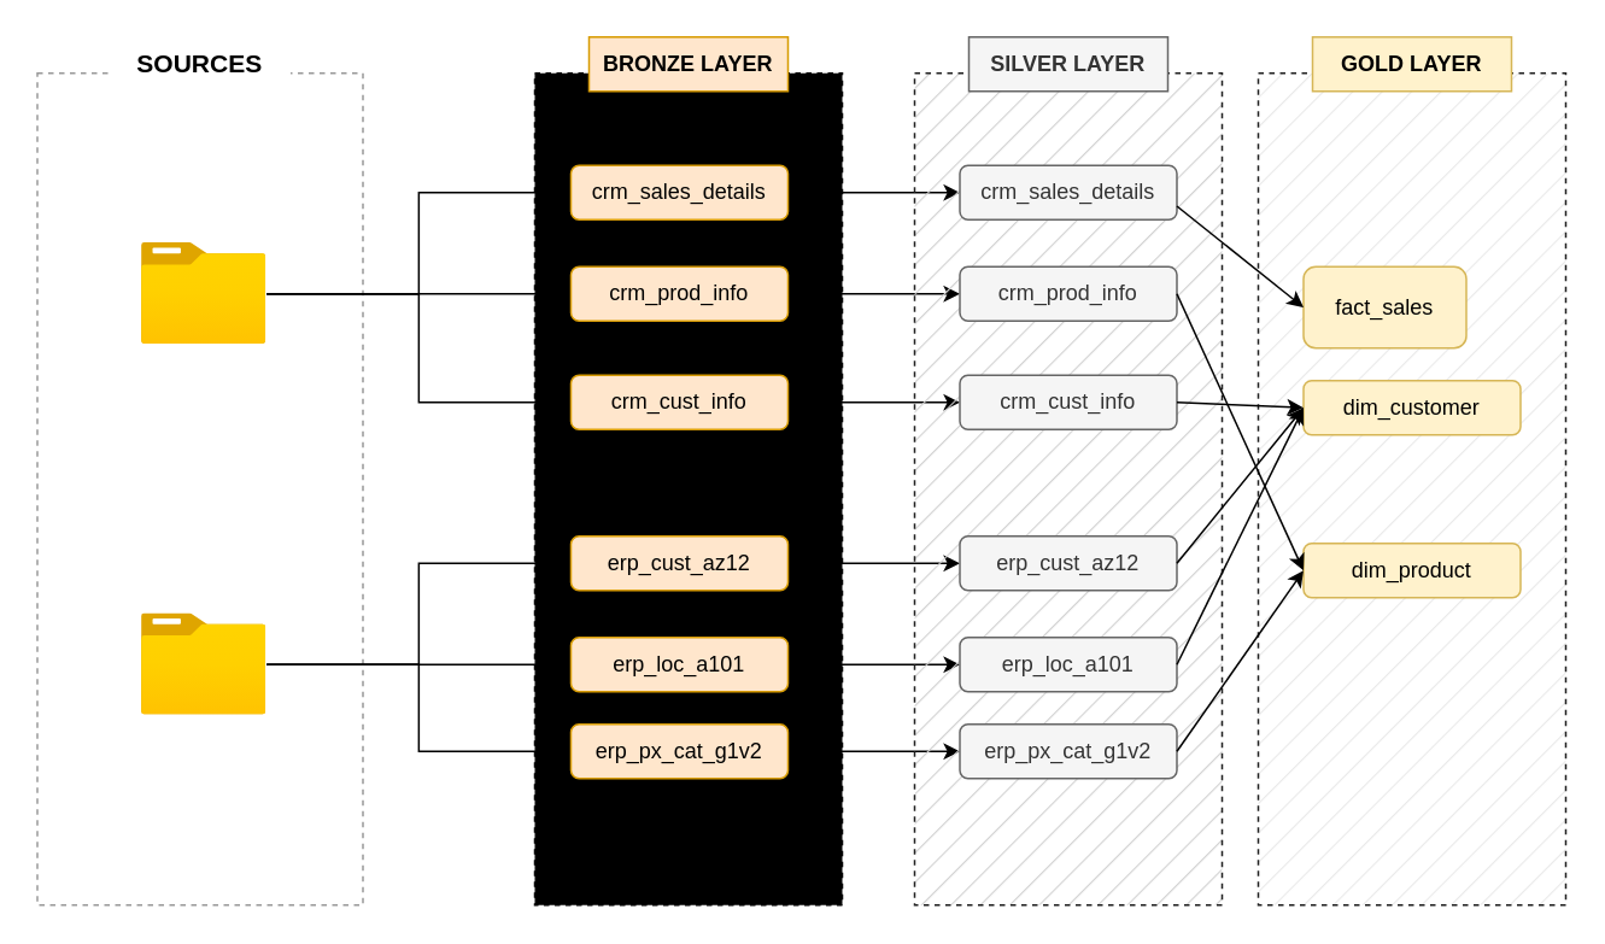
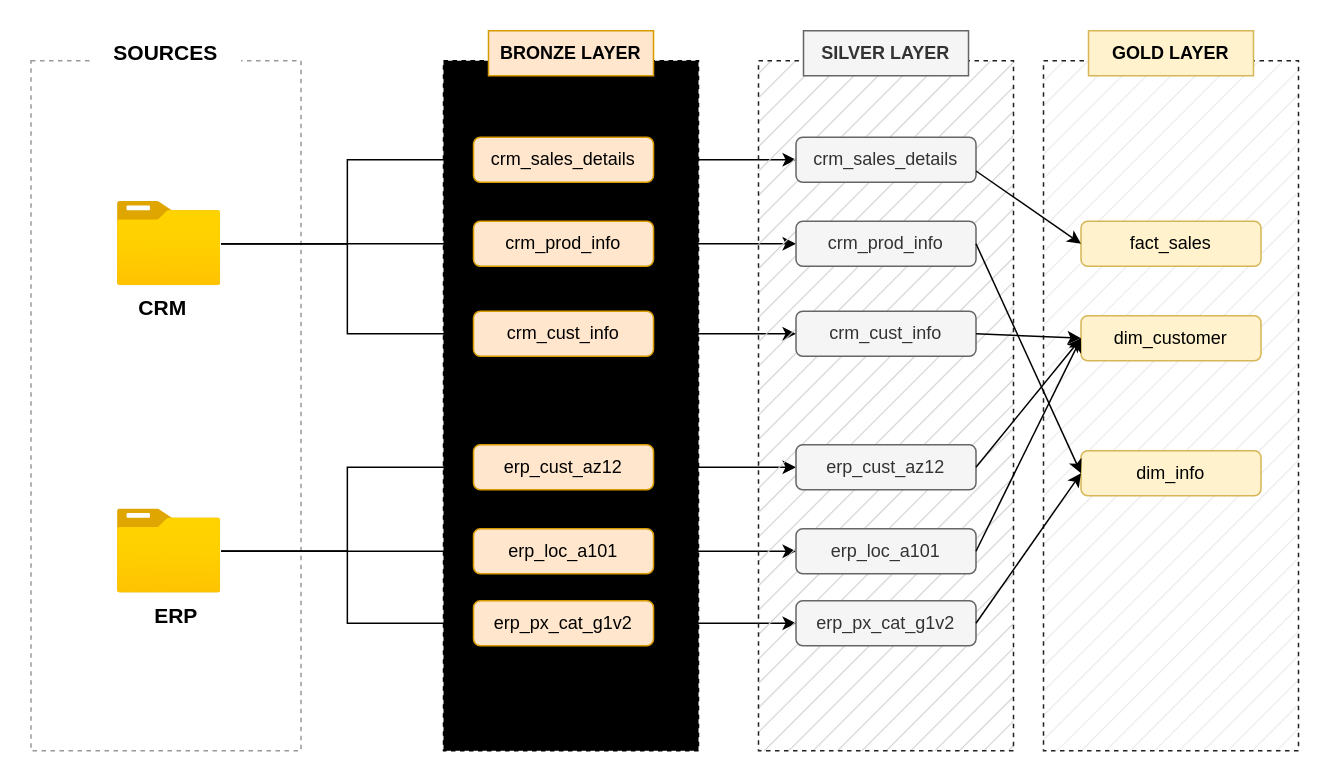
  <mxCell id="0" />
  <mxCell id="1" parent="0" />
  <mxCell id="2" value="" style="rounded=0;whiteSpace=wrap;html=1;fillColor=none;strokeColor=#999999;dashed=1;" parent="1" vertex="1"><mxGeometry x="20" y="40" width="180" height="460" as="geometry" /></mxCell>
  <mxCell id="3" value="&lt;b&gt;&lt;font style=&quot;font-size: 14px;&quot;&gt;SOURCES&lt;/font&gt;&lt;/b&gt;" style="rounded=1;whiteSpace=wrap;html=1;strokeColor=none;" parent="1" vertex="1"><mxGeometry x="60" y="20" width="100" height="30" as="geometry" /></mxCell>
  <mxCell id="4" style="edgeStyle=orthogonalEdgeStyle;rounded=0;orthogonalLoop=1;jettySize=auto;html=1;entryX=0;entryY=0.5;entryDx=0;entryDy=0;" parent="1" source="7" target="23" edge="1"><mxGeometry relative="1" as="geometry" /></mxCell>
  <mxCell id="5" style="edgeStyle=orthogonalEdgeStyle;rounded=0;orthogonalLoop=1;jettySize=auto;html=1;entryX=0;entryY=0.5;entryDx=0;entryDy=0;" parent="1" source="7" target="25" edge="1"><mxGeometry relative="1" as="geometry" /></mxCell>
  <mxCell id="6" style="edgeStyle=orthogonalEdgeStyle;rounded=0;orthogonalLoop=1;jettySize=auto;html=1;entryX=0;entryY=0.5;entryDx=0;entryDy=0;" parent="1" source="7" target="27" edge="1"><mxGeometry relative="1" as="geometry" /></mxCell>
  <mxCell id="7" value="" style="image;aspect=fixed;html=1;points=[];align=center;fontSize=12;image=img/lib/azure2/general/Folder_Blank.svg;" parent="1" vertex="1"><mxGeometry x="77.75" y="339" width="69" height="56.0" as="geometry" /></mxCell>
  <mxCell id="8" style="edgeStyle=orthogonalEdgeStyle;rounded=0;orthogonalLoop=1;jettySize=auto;html=1;entryX=0;entryY=0.5;entryDx=0;entryDy=0;" parent="1" source="11" target="19" edge="1"><mxGeometry relative="1" as="geometry" /></mxCell>
  <mxCell id="9" style="edgeStyle=orthogonalEdgeStyle;rounded=0;orthogonalLoop=1;jettySize=auto;html=1;entryX=0;entryY=0.5;entryDx=0;entryDy=0;" parent="1" source="11" target="21" edge="1"><mxGeometry relative="1" as="geometry" /></mxCell>
  <mxCell id="10" style="edgeStyle=orthogonalEdgeStyle;rounded=0;orthogonalLoop=1;jettySize=auto;html=1;entryX=0;entryY=0.5;entryDx=0;entryDy=0;" parent="1" source="11" target="17" edge="1"><mxGeometry relative="1" as="geometry" /></mxCell>
  <mxCell id="11" value="" style="image;aspect=fixed;html=1;points=[];align=center;fontSize=12;image=img/lib/azure2/general/Folder_Blank.svg;" parent="1" vertex="1"><mxGeometry x="77.75" y="134" width="69" height="56.0" as="geometry" /></mxCell>
+ <mxCell id="12" value="&lt;b&gt;&lt;font style=&quot;font-size: 14px;&quot;&gt;CRM&lt;/font&gt;&lt;/b&gt;" style="text;html=1;align=center;verticalAlign=middle;whiteSpace=wrap;rounded=0;" parent="1" vertex="1"><mxGeometry x="77.75" y="190" width="60" height="30" as="geometry" /></mxCell>
+ <mxCell id="13" value="&lt;b&gt;&lt;font style=&quot;font-size: 14px;&quot;&gt;ERP&lt;/font&gt;&lt;/b&gt;" style="text;html=1;align=center;verticalAlign=middle;whiteSpace=wrap;rounded=0;" parent="1" vertex="1"><mxGeometry x="86.75" y="395" width="60" height="30" as="geometry" /></mxCell>
  <mxCell id="14" value="" style="rounded=0;whiteSpace=wrap;html=1;fillColor=light-dark(#FFE228,#CE6100);strokeColor=default;dashed=1;fillStyle=hatch;" parent="1" vertex="1"><mxGeometry x="295" y="40" width="170" height="460" as="geometry" /></mxCell>
  <mxCell id="15" value="&lt;b&gt;BRONZE LAYER&lt;/b&gt;" style="rounded=0;whiteSpace=wrap;html=1;strokeColor=#d79b00;fillColor=#ffe6cc;" parent="1" vertex="1"><mxGeometry x="325" y="20" width="110" height="30" as="geometry" /></mxCell>
  <mxCell id="16" style="edgeStyle=orthogonalEdgeStyle;rounded=0;orthogonalLoop=1;jettySize=auto;html=1;exitX=1;exitY=0.5;exitDx=0;exitDy=0;entryX=0;entryY=0.5;entryDx=0;entryDy=0;" parent="1" source="17" target="30" edge="1"><mxGeometry relative="1" as="geometry" /></mxCell>
  <mxCell id="17" value="crm_sales_details" style="rounded=1;whiteSpace=wrap;html=1;fillColor=#ffe6cc;strokeColor=#d79b00;" parent="1" vertex="1"><mxGeometry x="315" y="91" width="120" height="30" as="geometry" /></mxCell>
  <mxCell id="18" style="edgeStyle=orthogonalEdgeStyle;rounded=0;orthogonalLoop=1;jettySize=auto;html=1;exitX=1;exitY=0.5;exitDx=0;exitDy=0;entryX=0;entryY=0.5;entryDx=0;entryDy=0;" parent="1" source="19" target="31" edge="1"><mxGeometry relative="1" as="geometry" /></mxCell>
  <mxCell id="19" value="crm_prod_info" style="rounded=1;whiteSpace=wrap;html=1;fillColor=#ffe6cc;strokeColor=#d79b00;" parent="1" vertex="1"><mxGeometry x="315" y="147" width="120" height="30" as="geometry" /></mxCell>
  <mxCell id="20" style="edgeStyle=orthogonalEdgeStyle;rounded=0;orthogonalLoop=1;jettySize=auto;html=1;exitX=1;exitY=0.5;exitDx=0;exitDy=0;entryX=0;entryY=0.5;entryDx=0;entryDy=0;" parent="1" source="21" target="32" edge="1"><mxGeometry relative="1" as="geometry" /></mxCell>
  <mxCell id="21" value="crm_cust_info" style="rounded=1;whiteSpace=wrap;html=1;fillColor=#ffe6cc;strokeColor=#d79b00;" parent="1" vertex="1"><mxGeometry x="315" y="207" width="120" height="30" as="geometry" /></mxCell>
  <mxCell id="22" style="edgeStyle=orthogonalEdgeStyle;rounded=0;orthogonalLoop=1;jettySize=auto;html=1;exitX=1;exitY=0.5;exitDx=0;exitDy=0;entryX=0;entryY=0.5;entryDx=0;entryDy=0;" parent="1" source="23" target="33" edge="1"><mxGeometry relative="1" as="geometry" /></mxCell>
  <mxCell id="23" value="erp_cust_az12" style="rounded=1;whiteSpace=wrap;html=1;fillColor=#ffe6cc;strokeColor=#d79b00;" parent="1" vertex="1"><mxGeometry x="315" y="296" width="120" height="30" as="geometry" /></mxCell>
  <mxCell id="24" style="edgeStyle=orthogonalEdgeStyle;rounded=0;orthogonalLoop=1;jettySize=auto;html=1;exitX=1;exitY=0.5;exitDx=0;exitDy=0;entryX=0;entryY=0.5;entryDx=0;entryDy=0;" parent="1" source="25" target="34" edge="1"><mxGeometry relative="1" as="geometry" /></mxCell>
  <mxCell id="25" value="erp_loc_a101" style="rounded=1;whiteSpace=wrap;html=1;fillColor=#ffe6cc;strokeColor=#d79b00;" parent="1" vertex="1"><mxGeometry x="315" y="352" width="120" height="30" as="geometry" /></mxCell>
  <mxCell id="26" style="edgeStyle=orthogonalEdgeStyle;rounded=0;orthogonalLoop=1;jettySize=auto;html=1;exitX=1;exitY=0.5;exitDx=0;exitDy=0;entryX=0;entryY=0.5;entryDx=0;entryDy=0;" parent="1" source="27" target="35" edge="1"><mxGeometry relative="1" as="geometry" /></mxCell>
  <mxCell id="27" value="erp_px_cat_g1v2" style="rounded=1;whiteSpace=wrap;html=1;fillColor=#ffe6cc;strokeColor=#d79b00;" parent="1" vertex="1"><mxGeometry x="315" y="400" width="120" height="30" as="geometry" /></mxCell>
  <mxCell id="28" value="" style="rounded=0;whiteSpace=wrap;html=1;fillColor=#D1D1D1;strokeColor=#212121;dashed=1;fillStyle=hatch;" parent="1" vertex="1"><mxGeometry x="505" y="40" width="170" height="460" as="geometry" /></mxCell>
  <mxCell id="29" value="&lt;b&gt;SILVER LAYER&lt;/b&gt;" style="rounded=0;whiteSpace=wrap;html=1;strokeColor=#666666;fillColor=#f5f5f5;fontColor=#333333;" parent="1" vertex="1"><mxGeometry x="535" y="20" width="110" height="30" as="geometry" /></mxCell>
  <mxCell id="30" value="crm_sales_details" style="rounded=1;whiteSpace=wrap;html=1;fillColor=#f5f5f5;strokeColor=#666666;fontColor=#333333;" parent="1" vertex="1"><mxGeometry x="530" y="91" width="120" height="30" as="geometry" /></mxCell>
  <mxCell id="31" value="crm_prod_info" style="rounded=1;whiteSpace=wrap;html=1;fillColor=#f5f5f5;strokeColor=#666666;fontColor=#333333;" parent="1" vertex="1"><mxGeometry x="530" y="147" width="120" height="30" as="geometry" /></mxCell>
  <mxCell id="32" value="crm_cust_info" style="rounded=1;whiteSpace=wrap;html=1;fillColor=#f5f5f5;strokeColor=#666666;fontColor=#333333;" parent="1" vertex="1"><mxGeometry x="530" y="207" width="120" height="30" as="geometry" /></mxCell>
  <mxCell id="33" value="erp_cust_az12" style="rounded=1;whiteSpace=wrap;html=1;fillColor=#f5f5f5;strokeColor=#666666;fontColor=#333333;" parent="1" vertex="1"><mxGeometry x="530" y="296" width="120" height="30" as="geometry" /></mxCell>
  <mxCell id="34" value="erp_loc_a101" style="rounded=1;whiteSpace=wrap;html=1;fillColor=#f5f5f5;strokeColor=#666666;fontColor=#333333;" parent="1" vertex="1"><mxGeometry x="530" y="352" width="120" height="30" as="geometry" /></mxCell>
  <mxCell id="35" value="erp_px_cat_g1v2" style="rounded=1;whiteSpace=wrap;html=1;fillColor=#f5f5f5;strokeColor=#666666;fontColor=#333333;" parent="1" vertex="1"><mxGeometry x="530" y="400" width="120" height="30" as="geometry" /></mxCell>
  <mxCell id="36" value="" style="rounded=0;whiteSpace=wrap;html=1;fillColor=#E9E9E9;strokeColor=#212121;dashed=1;fillStyle=hatch;" parent="1" vertex="1"><mxGeometry x="695" y="40" width="170" height="460" as="geometry" /></mxCell>
  <mxCell id="37" value="&lt;b&gt;GOLD LAYER&lt;/b&gt;" style="rounded=0;whiteSpace=wrap;html=1;strokeColor=#d6b656;fillColor=#fff2cc;" parent="1" vertex="1"><mxGeometry x="725" y="20" width="110" height="30" as="geometry" /></mxCell>
- <mxCell id="38" value="fact_sales" style="rounded=1;whiteSpace=wrap;html=1;fillColor=#fff2cc;strokeColor=#d6b656;" parent="1" vertex="1"><mxGeometry x="720" y="147" width="90" height="45" as="geometry" /></mxCell>
+ <mxCell id="38" value="fact_sales" style="rounded=1;whiteSpace=wrap;html=1;fillColor=#fff2cc;strokeColor=#d6b656;" parent="1" vertex="1"><mxGeometry x="720" y="147" width="120" height="30" as="geometry" /></mxCell>
  <mxCell id="39" value="dim_customer" style="rounded=1;whiteSpace=wrap;html=1;fillColor=#fff2cc;strokeColor=#d6b656;" parent="1" vertex="1"><mxGeometry x="720" y="210" width="120" height="30" as="geometry" /></mxCell>
- <mxCell id="40" value="dim_product" style="rounded=1;whiteSpace=wrap;html=1;fillColor=#fff2cc;strokeColor=#d6b656;" parent="1" vertex="1"><mxGeometry x="720" y="300" width="120" height="30" as="geometry" /></mxCell>
+ <mxCell id="40" value="dim_info" style="rounded=1;whiteSpace=wrap;html=1;fillColor=#fff2cc;strokeColor=#d6b656;" parent="1" vertex="1"><mxGeometry x="720" y="300" width="120" height="30" as="geometry" /></mxCell>
  <mxCell id="41" value="" style="endArrow=classic;html=1;rounded=0;exitX=1;exitY=0.75;exitDx=0;exitDy=0;entryX=0;entryY=0.5;entryDx=0;entryDy=0;" parent="1" source="30" target="38" edge="1"><mxGeometry width="50" height="50" relative="1" as="geometry"><mxPoint x="375" y="280" as="sourcePoint" /><mxPoint x="425" y="230" as="targetPoint" /></mxGeometry></mxCell>
  <mxCell id="42" value="" style="endArrow=classic;html=1;rounded=0;exitX=1;exitY=0.5;exitDx=0;exitDy=0;entryX=0;entryY=0.5;entryDx=0;entryDy=0;" parent="1" source="33" target="39" edge="1"><mxGeometry width="50" height="50" relative="1" as="geometry"><mxPoint x="660" y="124" as="sourcePoint" /><mxPoint x="730" y="172" as="targetPoint" /></mxGeometry></mxCell>
  <mxCell id="43" value="" style="endArrow=classic;html=1;rounded=0;exitX=1;exitY=0.5;exitDx=0;exitDy=0;entryX=0;entryY=0.5;entryDx=0;entryDy=0;" parent="1" source="32" target="39" edge="1"><mxGeometry width="50" height="50" relative="1" as="geometry"><mxPoint x="670" y="134" as="sourcePoint" /><mxPoint x="740" y="182" as="targetPoint" /></mxGeometry></mxCell>
  <mxCell id="44" value="" style="endArrow=classic;html=1;rounded=0;exitX=1;exitY=0.5;exitDx=0;exitDy=0;entryX=0;entryY=0.5;entryDx=0;entryDy=0;" parent="1" source="31" target="40" edge="1"><mxGeometry width="50" height="50" relative="1" as="geometry"><mxPoint x="680" y="144" as="sourcePoint" /><mxPoint x="750" y="192" as="targetPoint" /></mxGeometry></mxCell>
  <mxCell id="45" value="" style="endArrow=classic;html=1;rounded=0;exitX=1;exitY=0.5;exitDx=0;exitDy=0;entryX=0;entryY=0.5;entryDx=0;entryDy=0;" parent="1" source="34" target="39" edge="1"><mxGeometry width="50" height="50" relative="1" as="geometry"><mxPoint x="660" y="321" as="sourcePoint" /><mxPoint x="730" y="245" as="targetPoint" /></mxGeometry></mxCell>
  <mxCell id="46" value="" style="endArrow=classic;html=1;rounded=0;exitX=1;exitY=0.5;exitDx=0;exitDy=0;entryX=0;entryY=0.5;entryDx=0;entryDy=0;" parent="1" source="35" target="40" edge="1"><mxGeometry width="50" height="50" relative="1" as="geometry"><mxPoint x="660" y="377" as="sourcePoint" /><mxPoint x="730" y="245" as="targetPoint" /></mxGeometry></mxCell>
